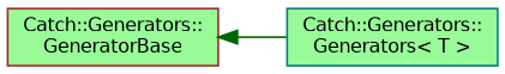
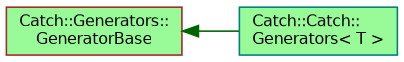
  digraph {
    rankdir=LR
    node [fillcolor=palegreen fontname=Helvetica fontsize=10 shape=record style=filled]
    n1 [color=brown fontcolor=black height=0.2 label="Catch::Generators::\lGeneratorBase" width=0.4]
-   n2 [color=teal height=0.2 label="Catch::Generators::\lGenerators\< T \>" width=0.4]
+   n2 [color=teal height=0.2 label="Catch::Catch::\lGenerators\< T \>" width=0.4]
    n1 -> n2 [color=darkgreen dir=back fontname=Helvetica fontsize=10 labelfontname=Helvetica labelfontsize=10 style=solid]
  }
